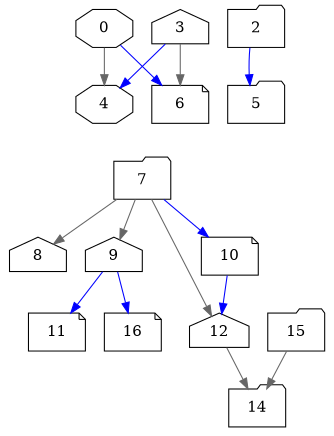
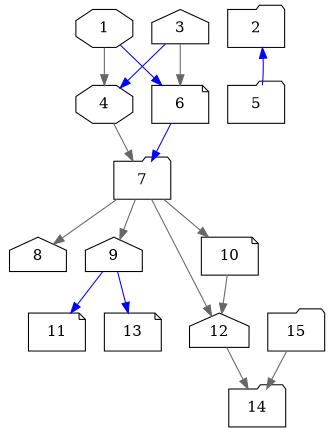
  digraph {
    node [alpha=0.05 shape=folder]
    edge [color=gray40]
-   1 [alpha=0.08 expect_size=32293888 shape=octagon label=0]
+   1 [alpha=0.08 expect_size=32293888 shape=octagon]
    4 [alpha=0.16 expect_size=44249088 shape=octagon]
    6 [alpha=0.03 expect_size=45611008 shape=note]
    7 [alpha=0.13 expect_size=41817088]
    8 [alpha=0.01 expect_size=31521792 shape=house]
    9 [alpha=0.02 expect_size=19841024 shape=house]
    10 [expect_size=44920832 shape=note]
    12 [alpha=0.02 expect_size=5681152 shape=house]
    2 [alpha=0.13 expect_size=22158336]
    5 [alpha=0.04 expect_size=35810304]
    3 [alpha=0.00 expect_size=45445120 shape=house]
    11 [alpha=0.15 expect_size=33681408 shape=note]
-   13 [expect_size=36665344 shape=note label=16]
+   13 [expect_size=36665344 shape=note]
    14 [alpha=0.17 expect_size=37679104]
    15 [expect_size=28697600]
    1 -> 4
    1 -> 6 [color=blue]
+   4 -> 7
+   6 -> 7 [color=blue]
    7 -> 8
    7 -> 9
-   7 -> 10 [color=blue]
+   7 -> 10
    7 -> 12
    9 -> 11 [color=blue]
    9 -> 13 [color=blue]
-   10 -> 12 [color=blue]
+   10 -> 12
    12 -> 14
-   2 -> 5 [color=blue]
+   5 -> 2 [color=blue]
    3 -> 4 [color=blue]
    3 -> 6
    15 -> 14
  }
